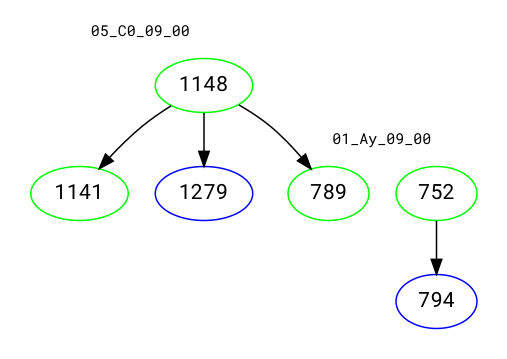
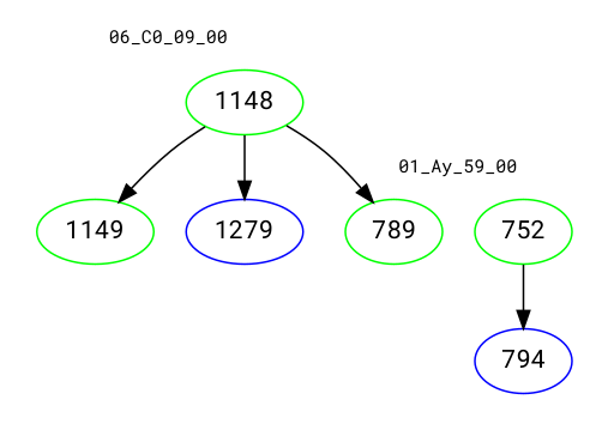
  digraph {
    fontname="Roboto Mono"
    node [color=green fontname="Roboto Mono"]
    edge [color=black fontname="Roboto Mono"]
    n1 [label=752]
    n2 [label=789]
    n3 [color=blue label=794]
    n4 [label=1148]
-   n5 [label=1141]
+   n5 [label=1149]
    n6 [color=blue label=1279]
    subgraph cluster_1 {
      color=white
      fontsize=10
-     label="01_Ay_09_00"
+     label="01_Ay_59_00"
      n1
      n2
      n3
    }
    subgraph cluster_2 {
      color=white
      fontsize=10
-     label="05_C0_09_00"
+     label="06_C0_09_00"
      n4
      n5
      n6
    }
    n1 -> n3
    n4 -> n2
    n4 -> n5
    n4 -> n6
  }
